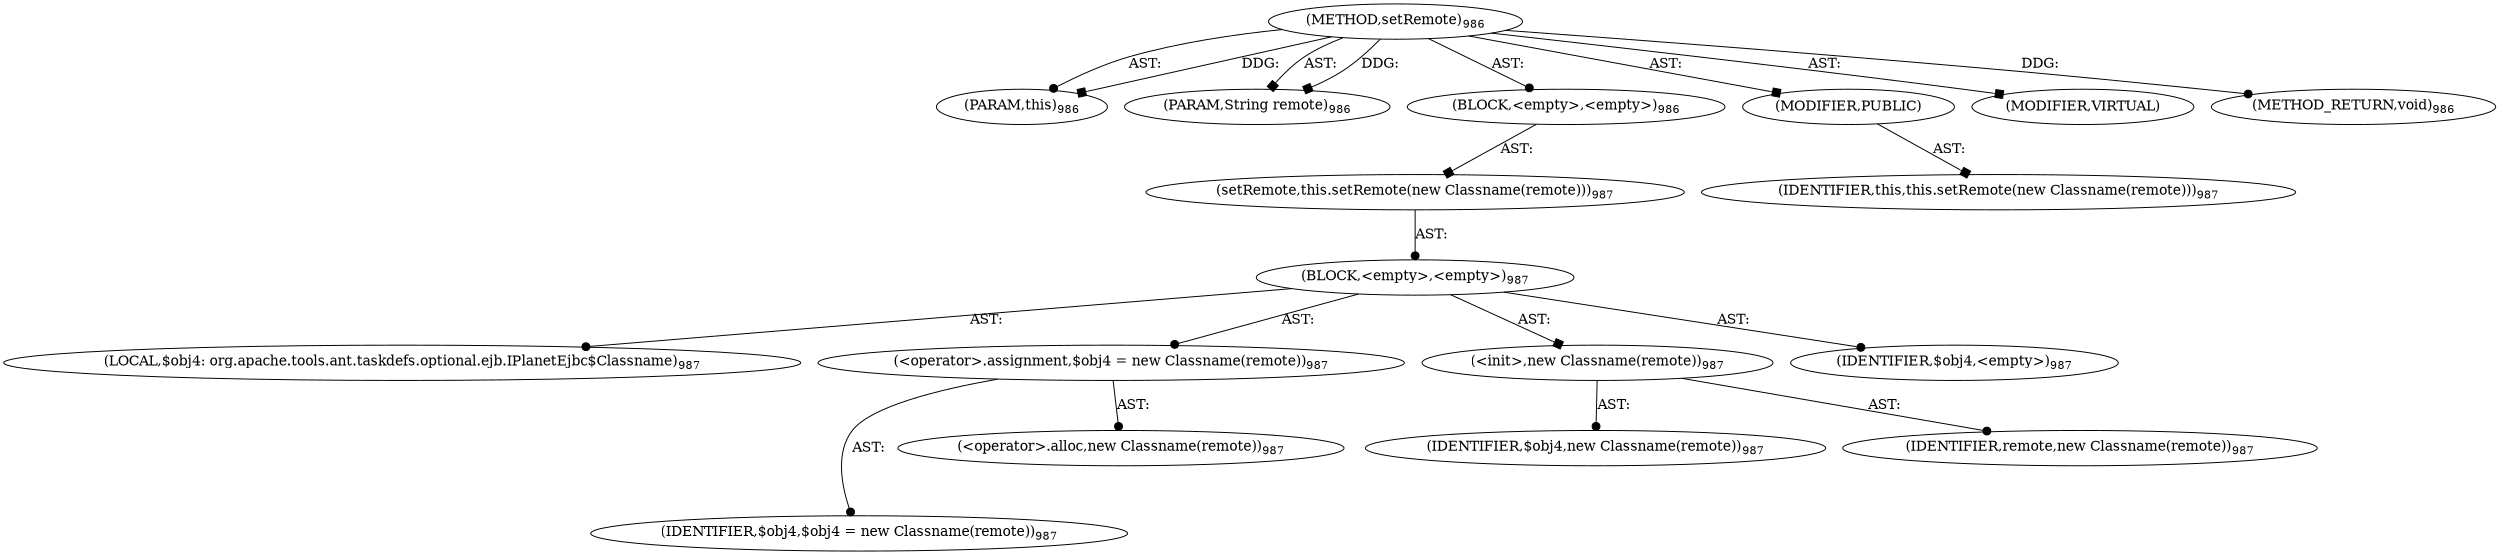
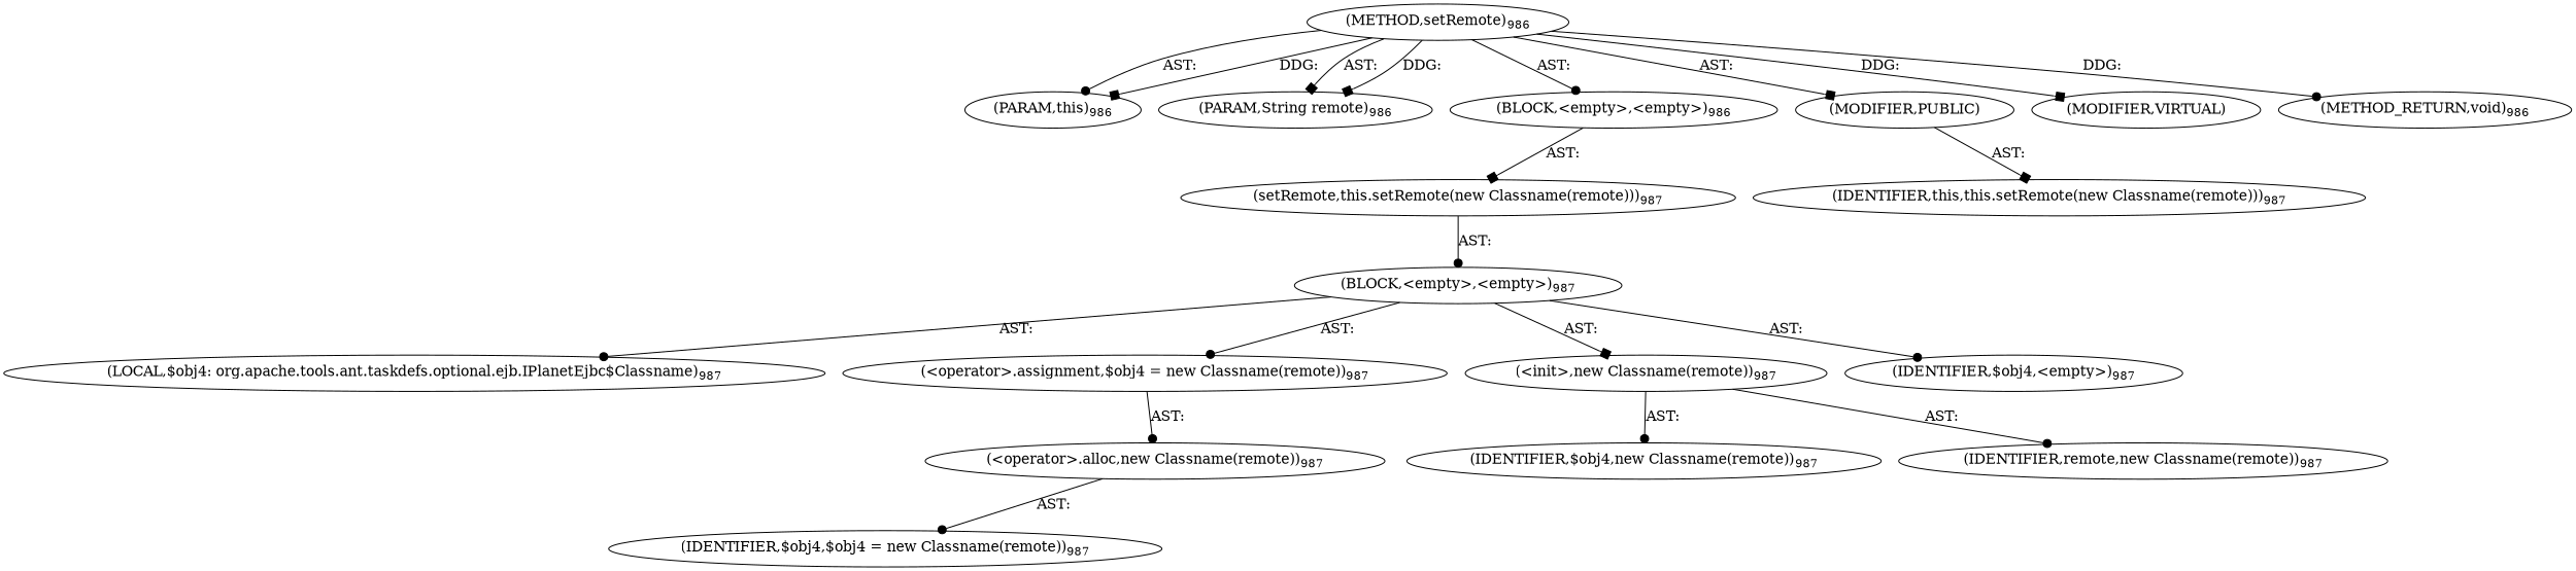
  digraph {
    edge [arrowhead=dot]
    n1 [label=<(METHOD,setRemote)<SUB>986</SUB>>]
    n2 [label=<(PARAM,this)<SUB>986</SUB>>]
    n3 [label=<(PARAM,String remote)<SUB>986</SUB>>]
    n4 [label=<(BLOCK,&lt;empty&gt;,&lt;empty&gt;)<SUB>986</SUB>>]
    n5 [label=<(MODIFIER,PUBLIC)>]
    n6 [label=<(MODIFIER,VIRTUAL)>]
    n7 [label=<(METHOD_RETURN,void)<SUB>986</SUB>>]
    n8 [label=<(setRemote,this.setRemote(new Classname(remote)))<SUB>987</SUB>>]
    n9 [label=<(IDENTIFIER,this,this.setRemote(new Classname(remote)))<SUB>987</SUB>>]
    n10 [label=<(BLOCK,&lt;empty&gt;,&lt;empty&gt;)<SUB>987</SUB>>]
    n11 [label=<(LOCAL,$obj4: org.apache.tools.ant.taskdefs.optional.ejb.IPlanetEjbc$Classname)<SUB>987</SUB>>]
    n12 [label=<(&lt;operator&gt;.assignment,$obj4 = new Classname(remote))<SUB>987</SUB>>]
    n13 [label=<(&lt;init&gt;,new Classname(remote))<SUB>987</SUB>>]
    n14 [label=<(IDENTIFIER,$obj4,&lt;empty&gt;)<SUB>987</SUB>>]
    n15 [label=<(IDENTIFIER,$obj4,$obj4 = new Classname(remote))<SUB>987</SUB>>]
    n16 [label=<(&lt;operator&gt;.alloc,new Classname(remote))<SUB>987</SUB>>]
    n17 [label=<(IDENTIFIER,$obj4,new Classname(remote))<SUB>987</SUB>>]
    n18 [label=<(IDENTIFIER,remote,new Classname(remote))<SUB>987</SUB>>]
    n1 -> n2 [label="AST: "]
    n1 -> n2 [arrowhead=box label="DDG: "]
    n1 -> n3 [arrowhead=box label="AST: "]
    n1 -> n3 [arrowhead=box label="DDG: "]
    n1 -> n4 [label="AST: "]
    n1 -> n5 [arrowhead=box label="AST: "]
-   n1 -> n6 [arrowhead=box label="AST: "]
+   n1 -> n6 [arrowhead=box label="DDG: "]
    n1 -> n7 [label="DDG: "]
    n4 -> n8 [arrowhead=box label="AST: "]
    n5 -> n9 [arrowhead=box label="AST: "]
    n8 -> n10 [label="AST: "]
    n10 -> n11 [label="AST: "]
    n10 -> n12 [label="AST: "]
    n10 -> n13 [arrowhead=box label="AST: "]
    n10 -> n14 [label="AST: "]
-   n12 -> n15 [label="AST: "]
+   n16 -> n15 [label="AST: "]
    n12 -> n16 [label="AST: "]
    n13 -> n17 [label="AST: "]
    n13 -> n18 [label="AST: "]
  }
